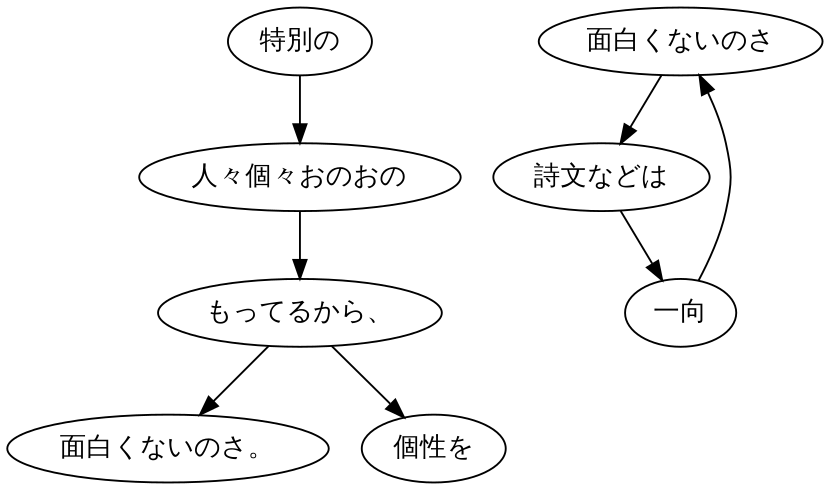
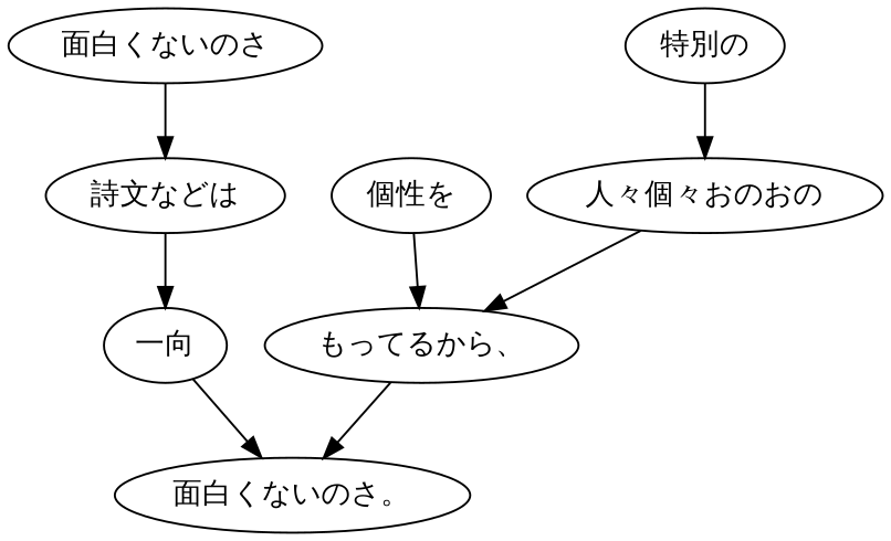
  digraph {
    n1 [label="人々個々おのおの"]
    n2 [label="もってるから、"]
    n3 [label="面白くないのさ。"]
    n4 [label="特別の"]
    n5 [label="個性を"]
    n6 [label="面白くないのさ"]
    n7 [label="詩文などは"]
    n8 [label="一向"]
    n1 -> n2
    n2 -> n3
    n4 -> n1
-   n2 -> n5
+   n5 -> n2
    n6 -> n7
    n7 -> n8
-   n8 -> n6
+   n8 -> n3
  }
